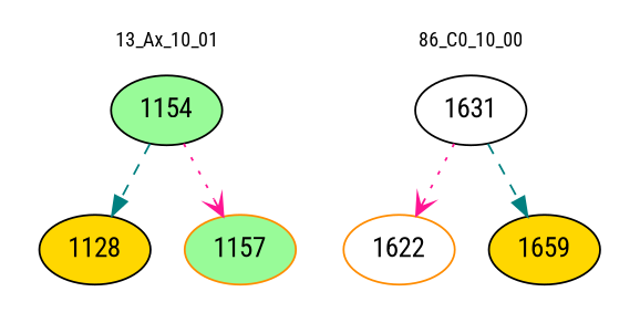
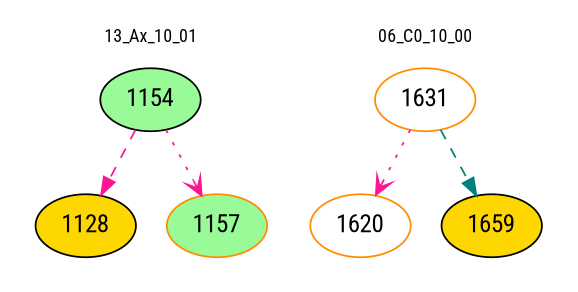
  digraph {
    fontname="Roboto Condensed"
    node [color=black fillcolor=palegreen fontname="Roboto Condensed" style=filled]
    edge [arrowhead=normal color=teal fontname="Roboto Condensed" style=dashed]
    n1 [label=1154]
    n2 [fillcolor=gold label=1128]
    n3 [color=darkorange label=1157]
-   n4 [fillcolor=white label=1631]
-   n5 [color=darkorange fillcolor=white label=1622]
+   n4 [color=darkorange fillcolor=white label=1631]
+   n5 [color=darkorange fillcolor=white label=1620]
    n6 [fillcolor=gold label=1659]
    subgraph cluster_1 {
      color=white
      fontsize=10
      label="13_Ax_10_01"
      n1
      n2
      n3
    }
    subgraph cluster_2 {
      color=white
      fontsize=10
-     label="86_C0_10_00"
+     label="06_C0_10_00"
      n4
      n5
      n6
    }
-   n1 -> n2
+   n1 -> n2 [color=deeppink]
    n1 -> n3 [arrowhead=vee color=deeppink style=dotted]
    n4 -> n5 [arrowhead=vee color=deeppink style=dotted]
    n4 -> n6
  }
